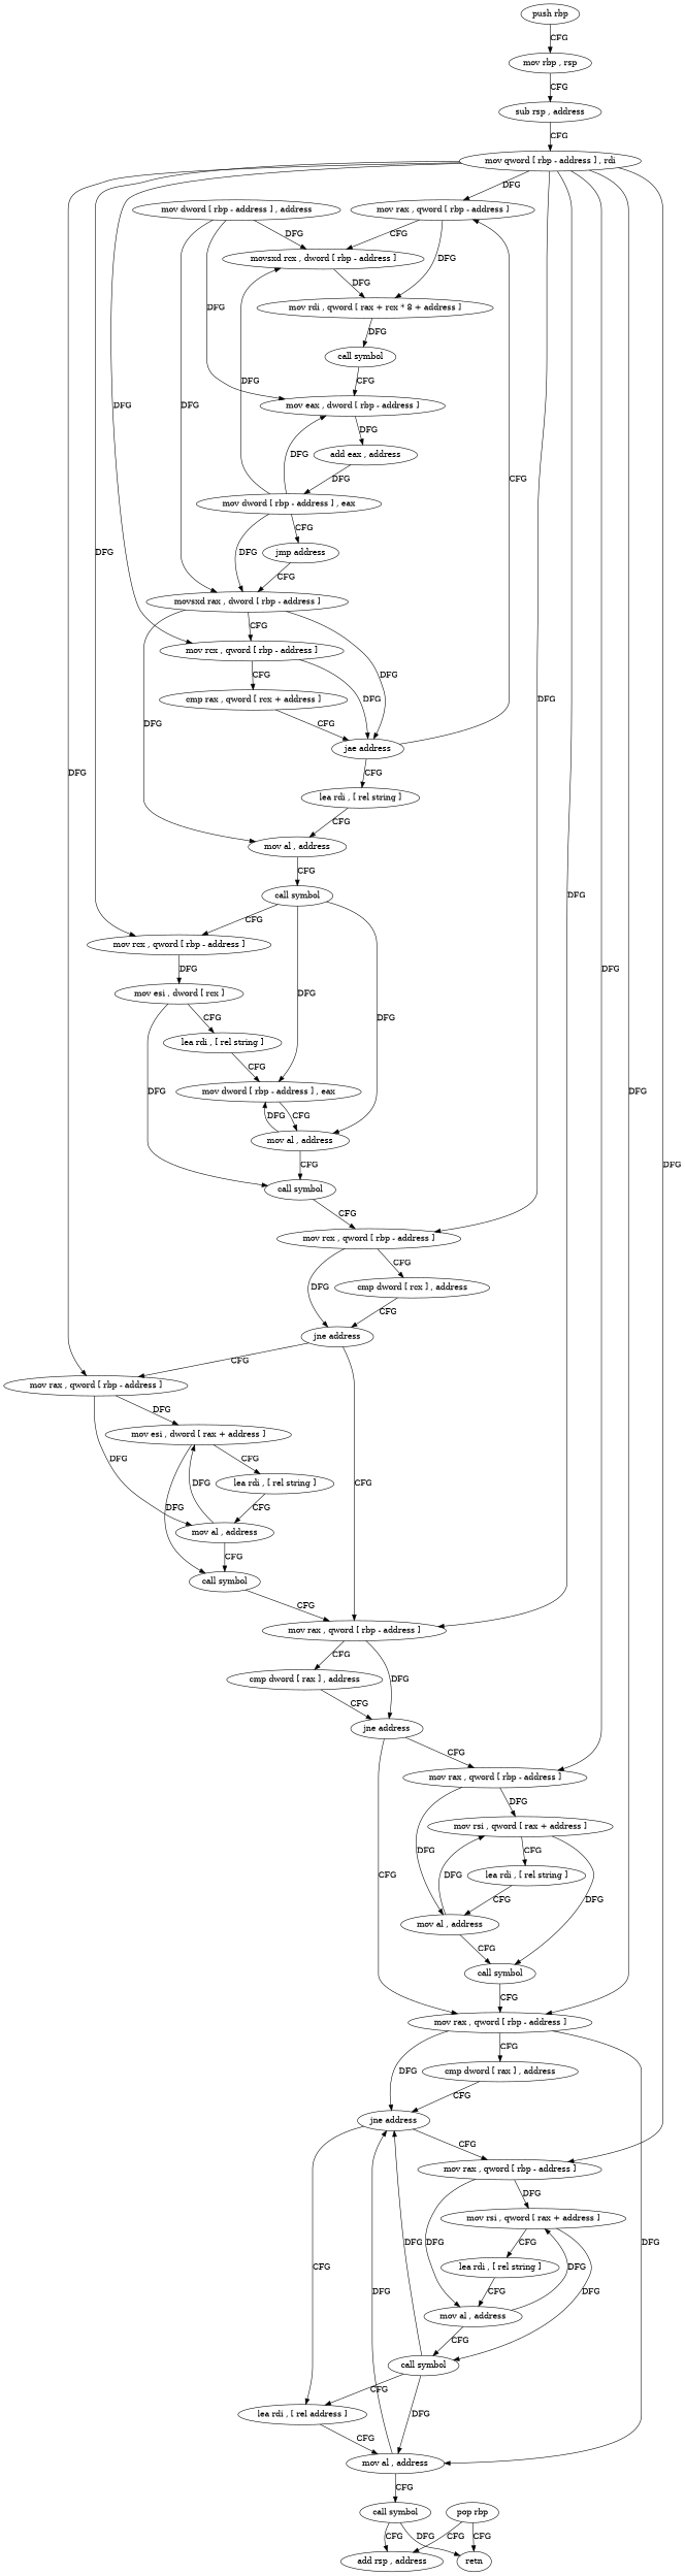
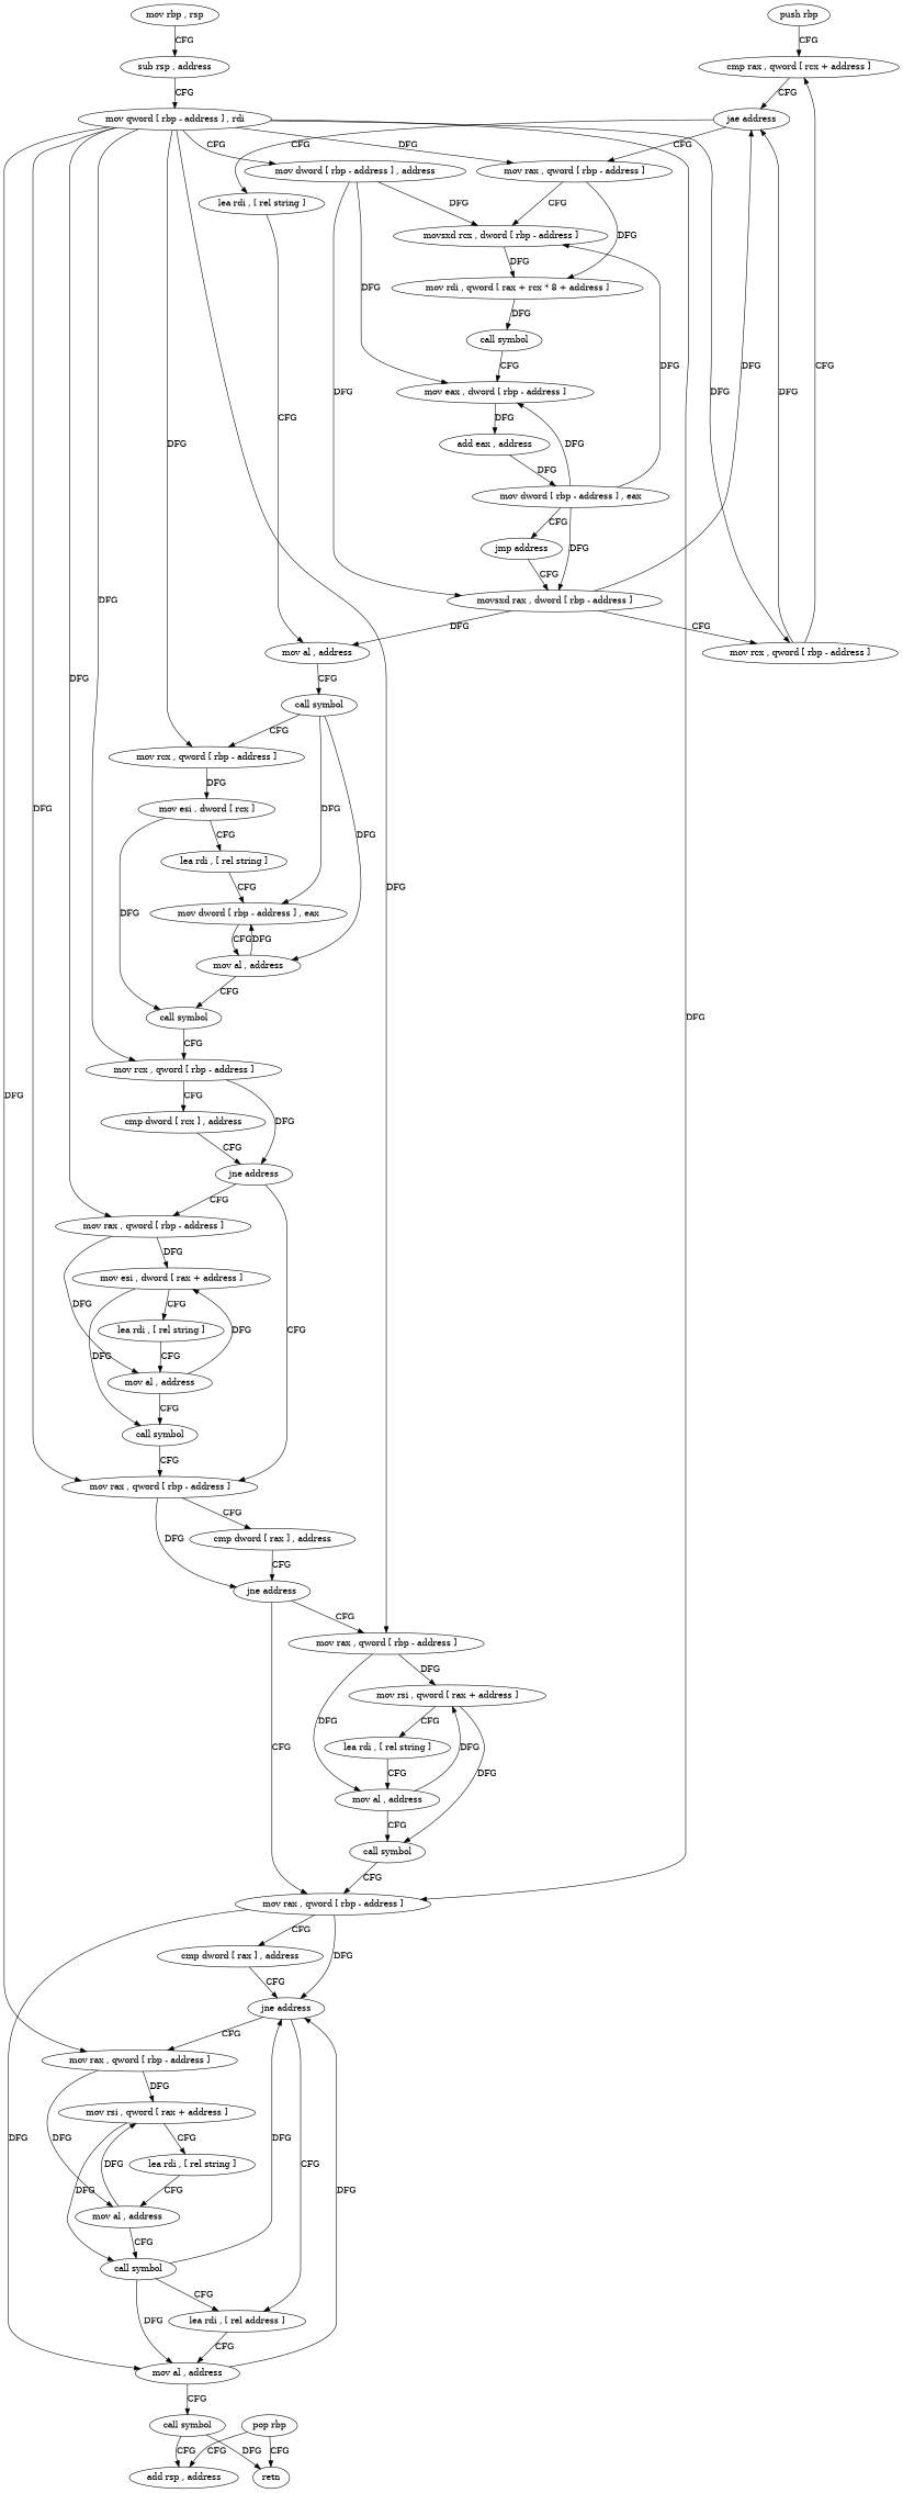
  digraph {
    n1 [label="push rbp"]
    n2 [label="mov rbp , rsp"]
    n3 [label="sub rsp , address"]
    n4 [label="mov qword [ rbp - address ] , rdi"]
    n5 [label="mov dword [ rbp - address ] , address"]
    n6 [label="mov rcx , qword [ rbp - address ]"]
    n7 [label="mov rcx , qword [ rbp - address ]"]
    n8 [label="mov rax , qword [ rbp - address ]"]
    n9 [label="mov rax , qword [ rbp - address ]"]
    n10 [label="mov rax , qword [ rbp - address ]"]
    n11 [label="mov rax , qword [ rbp - address ]"]
    n12 [label="mov rax , qword [ rbp - address ]"]
    n13 [label="mov rcx , qword [ rbp - address ]"]
    n14 [label="mov rax , qword [ rbp - address ]"]
    n15 [label="movsxd rax , dword [ rbp - address ]"]
    n16 [label="movsxd rcx , dword [ rbp - address ]"]
    n17 [label="mov eax , dword [ rbp - address ]"]
    n18 [label="mov esi , dword [ rcx ]"]
    n19 [label="cmp dword [ rcx ] , address"]
    n20 [label="jne address"]
    n21 [label="cmp dword [ rax ] , address"]
    n22 [label="jne address"]
    n23 [label="mov esi , dword [ rax + address ]"]
    n24 [label="mov al , address"]
    n25 [label="mov rdi , qword [ rax + rcx * 8 + address ]"]
    n26 [label="cmp dword [ rax ] , address"]
    n27 [label="jne address"]
    n28 [label="mov al , address"]
    n29 [label="mov rsi , qword [ rax + address ]"]
    n30 [label="mov al , address"]
    n31 [label="jae address"]
    n32 [label="cmp rax , qword [ rcx + address ]"]
    n33 [label="mov rsi , qword [ rax + address ]"]
    n34 [label="mov al , address"]
    n35 [label="mov al , address"]
    n36 [label="add eax , address"]
    n37 [label="call symbol"]
    n38 [label="lea rdi , [ rel string ]"]
    n39 [label="mov dword [ rbp - address ] , eax"]
    n40 [label="mov al , address"]
    n41 [label="call symbol"]
    n42 [label="lea rdi , [ rel string ]"]
    n43 [label="lea rdi , [ rel string ]"]
    n44 [label="call symbol"]
    n45 [label="call symbol"]
    n46 [label="mov dword [ rbp - address ] , eax"]
    n47 [label="jmp address"]
    n48 [label="lea rdi , [ rel address ]"]
    n49 [label="call symbol"]
    n50 [label="lea rdi , [ rel string ]"]
    n51 [label="call symbol"]
    n52 [label="lea rdi , [ rel string ]"]
    n53 [label="call symbol"]
    n54 [label="add rsp , address"]
    n55 [label=retn]
    n56 [label="pop rbp"]
-   n1 -> n2 [label=CFG]
+   n1 -> n32 [label=CFG]
    n2 -> n3 [label=CFG]
    n3 -> n4 [label=CFG]
+   n4 -> n5 [label=CFG]
    n4 -> n6 [label=DFG]
    n4 -> n7 [label=DFG]
    n4 -> n8 [label=DFG]
    n4 -> n9 [label=DFG]
    n4 -> n10 [label=DFG]
    n4 -> n11 [label=DFG]
    n4 -> n12 [label=DFG]
    n4 -> n13 [label=DFG]
    n4 -> n14 [label=DFG]
    n5 -> n15 [label=DFG]
    n5 -> n16 [label=DFG]
    n5 -> n17 [label=DFG]
    n6 -> n18 [label=DFG]
    n7 -> n19 [label=CFG]
    n7 -> n20 [label=DFG]
    n8 -> n21 [label=CFG]
    n8 -> n22 [label=DFG]
    n9 -> n23 [label=DFG]
    n9 -> n24 [label=DFG]
    n10 -> n16 [label=CFG]
    n10 -> n25 [label=DFG]
    n11 -> n26 [label=CFG]
    n11 -> n27 [label=DFG]
    n11 -> n28 [label=DFG]
    n12 -> n29 [label=DFG]
    n12 -> n30 [label=DFG]
    n13 -> n31 [label=DFG]
    n13 -> n32 [label=CFG]
    n14 -> n33 [label=DFG]
    n14 -> n34 [label=DFG]
    n15 -> n13 [label=CFG]
    n15 -> n31 [label=DFG]
    n15 -> n35 [label=DFG]
    n16 -> n25 [label=DFG]
    n17 -> n36 [label=DFG]
    n18 -> n41 [label=DFG]
    n18 -> n42 [label=CFG]
    n19 -> n20 [label=CFG]
    n20 -> n8 [label=CFG]
    n20 -> n9 [label=CFG]
    n21 -> n22 [label=CFG]
    n22 -> n11 [label=CFG]
    n22 -> n12 [label=CFG]
    n23 -> n43 [label=CFG]
    n23 -> n44 [label=DFG]
    n24 -> n23 [label=DFG]
    n24 -> n44 [label=CFG]
    n25 -> n45 [label=DFG]
    n26 -> n27 [label=CFG]
    n27 -> n14 [label=CFG]
    n27 -> n48 [label=CFG]
    n28 -> n27 [label=DFG]
    n28 -> n49 [label=CFG]
    n29 -> n50 [label=CFG]
    n29 -> n51 [label=DFG]
    n30 -> n29 [label=DFG]
    n30 -> n51 [label=CFG]
    n31 -> n10 [label=CFG]
    n31 -> n38 [label=CFG]
    n32 -> n31 [label=CFG]
    n33 -> n52 [label=CFG]
    n33 -> n53 [label=DFG]
    n34 -> n33 [label=DFG]
    n34 -> n53 [label=CFG]
    n35 -> n37 [label=CFG]
    n36 -> n46 [label=DFG]
    n37 -> n6 [label=CFG]
    n37 -> n39 [label=DFG]
    n37 -> n40 [label=DFG]
    n38 -> n35 [label=CFG]
    n39 -> n40 [label=CFG]
    n40 -> n39 [label=DFG]
    n40 -> n41 [label=CFG]
    n41 -> n7 [label=CFG]
    n42 -> n39 [label=CFG]
    n43 -> n24 [label=CFG]
    n44 -> n8 [label=CFG]
    n45 -> n17 [label=CFG]
    n46 -> n15 [label=DFG]
    n46 -> n16 [label=DFG]
    n46 -> n17 [label=DFG]
    n46 -> n47 [label=CFG]
    n47 -> n15 [label=CFG]
    n48 -> n28 [label=CFG]
    n49 -> n54 [label=CFG]
    n49 -> n55 [label=DFG]
    n50 -> n30 [label=CFG]
    n51 -> n11 [label=CFG]
    n52 -> n34 [label=CFG]
    n53 -> n27 [label=DFG]
    n53 -> n28 [label=DFG]
    n53 -> n48 [label=CFG]
    n56 -> n54 [label=CFG]
    n56 -> n55 [label=CFG]
  }
